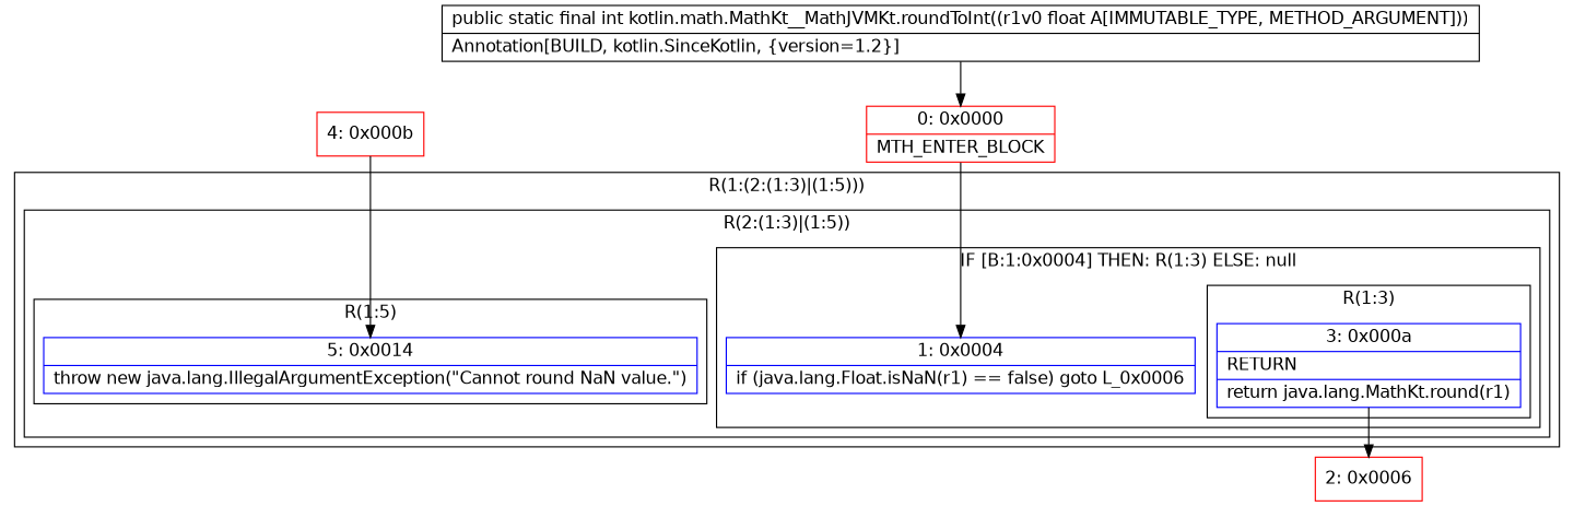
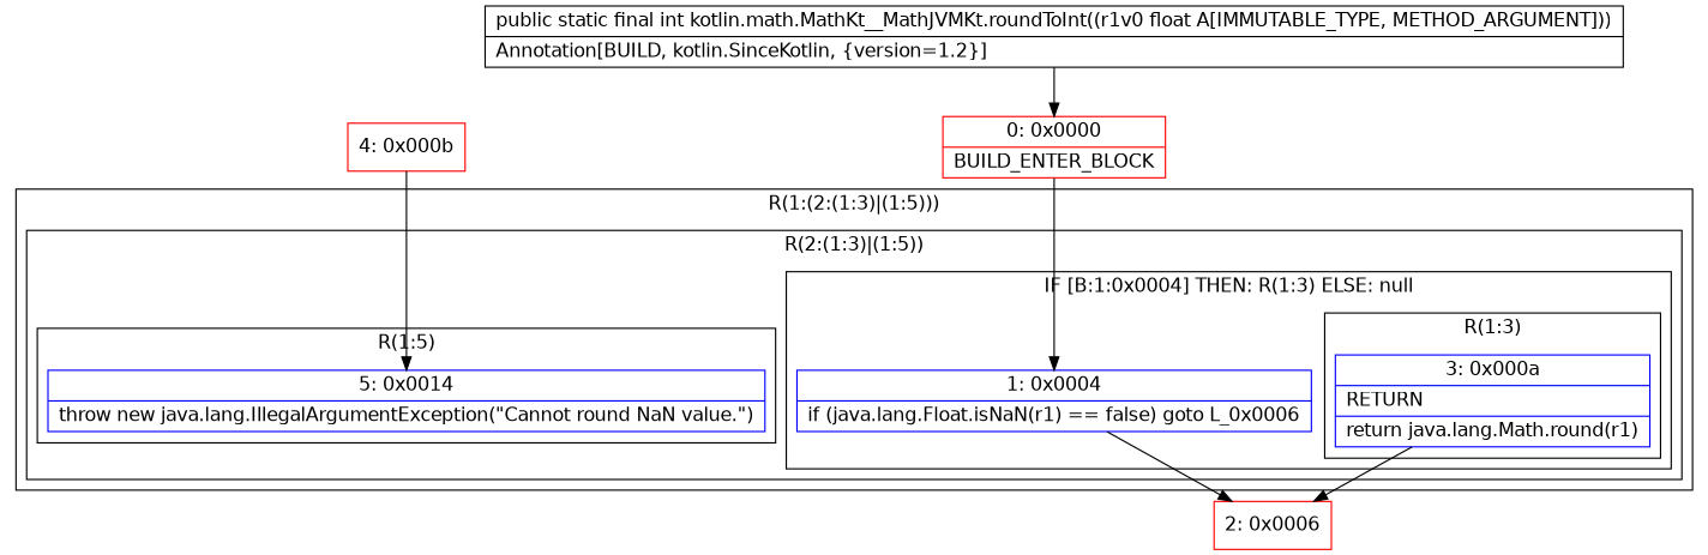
  digraph {
    fontname="DejaVu Sans"
    node [color=blue fontname="DejaVu Sans" shape=record]
    edge [fontname="DejaVu Sans"]
-   n1 [label="{3\:\ 0x000a|RETURN\l|return java.lang.MathKt.round(r1)\l}"]
+   n1 [label="{3\:\ 0x000a|RETURN\l|return java.lang.Math.round(r1)\l}"]
    n2 [label="{1\:\ 0x0004|if (java.lang.Float.isNaN(r1) == false) goto L_0x0006\l}"]
    n3 [label="{5\:\ 0x0014|throw new java.lang.IllegalArgumentException(\"Cannot round NaN value.\")\l}"]
    n4 [color=red label="{2\:\ 0x0006}"]
    n5 [color=red label="{4\:\ 0x000b}"]
-   n6 [color=red label="{0\:\ 0x0000|MTH_ENTER_BLOCK\l}"]
+   n6 [color=red label="{0\:\ 0x0000|BUILD_ENTER_BLOCK\l}"]
    n7 [label="{public static final int kotlin.math.MathKt__MathJVMKt.roundToInt((r1v0 float A[IMMUTABLE_TYPE, METHOD_ARGUMENT]))  | Annotation[BUILD, kotlin.SinceKotlin, \{version=1.2\}]\l}" color=""]
    subgraph cluster_1 {
      label="R(1:(2:(1:3)|(1:5)))"
      subgraph cluster_2 {
        label="R(2:(1:3)|(1:5))"
        subgraph cluster_3 {
          label="IF [B:1:0x0004] THEN: R(1:3) ELSE: null"
          n2
          subgraph cluster_4 {
            label="R(1:3)"
            n1
          }
        }
        subgraph cluster_5 {
          label="R(1:5)"
          n3
        }
      }
    }
    n1 -> n4
+   n2 -> n4
    n5 -> n3
    n6 -> n2
    n7 -> n6
  }
